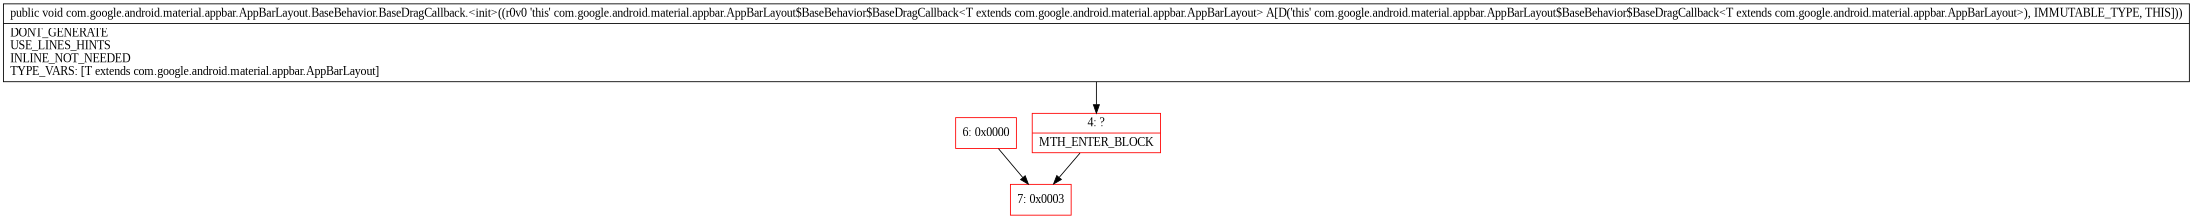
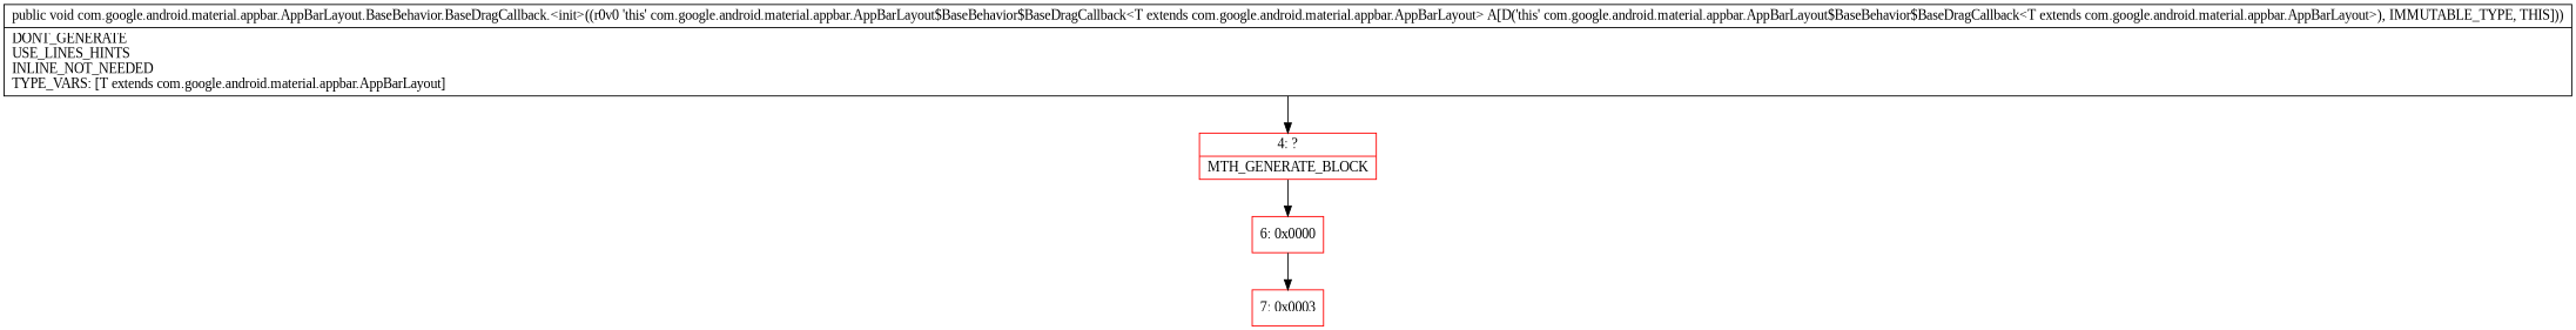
  digraph {
    fontname="Liberation Serif"
    node [color=red fontname="Liberation Serif" shape=record]
    edge [fontname="Liberation Serif"]
-   n1 [label="{4\:\ ?|MTH_ENTER_BLOCK\l}"]
+   n1 [label="{4\:\ ?|MTH_GENERATE_BLOCK\l}"]
    n2 [label="{6\:\ 0x0000}"]
    n3 [label="{7\:\ 0x0003}"]
    n4 [label="{public void com.google.android.material.appbar.AppBarLayout.BaseBehavior.BaseDragCallback.\<init\>((r0v0 'this' com.google.android.material.appbar.AppBarLayout$BaseBehavior$BaseDragCallback\<T extends com.google.android.material.appbar.AppBarLayout\> A[D('this' com.google.android.material.appbar.AppBarLayout$BaseBehavior$BaseDragCallback\<T extends com.google.android.material.appbar.AppBarLayout\>), IMMUTABLE_TYPE, THIS]))  | DONT_GENERATE\lUSE_LINES_HINTS\lINLINE_NOT_NEEDED\lTYPE_VARS: [T extends com.google.android.material.appbar.AppBarLayout]\l}" color=""]
    subgraph cluster_1 {
      label="R(0)"
    }
-   n1 -> n3
+   n1 -> n2
    n2 -> n3
    n4 -> n1
  }
